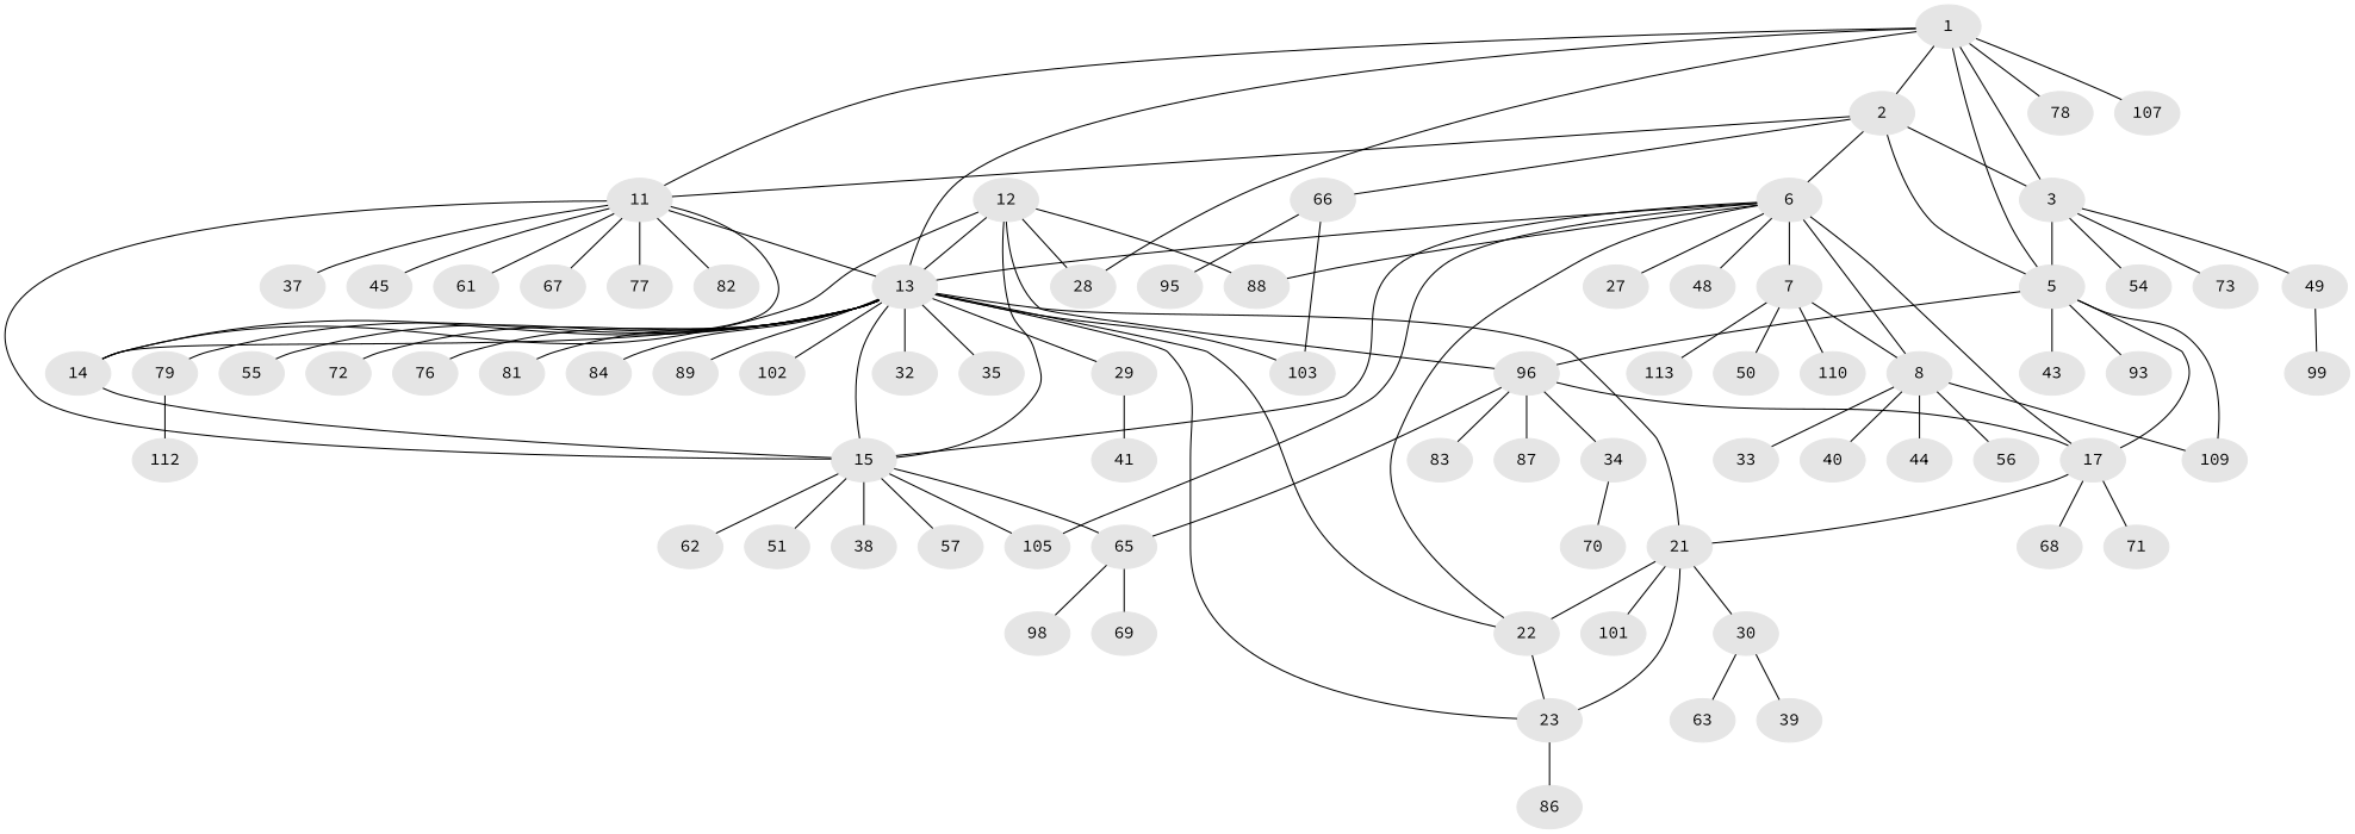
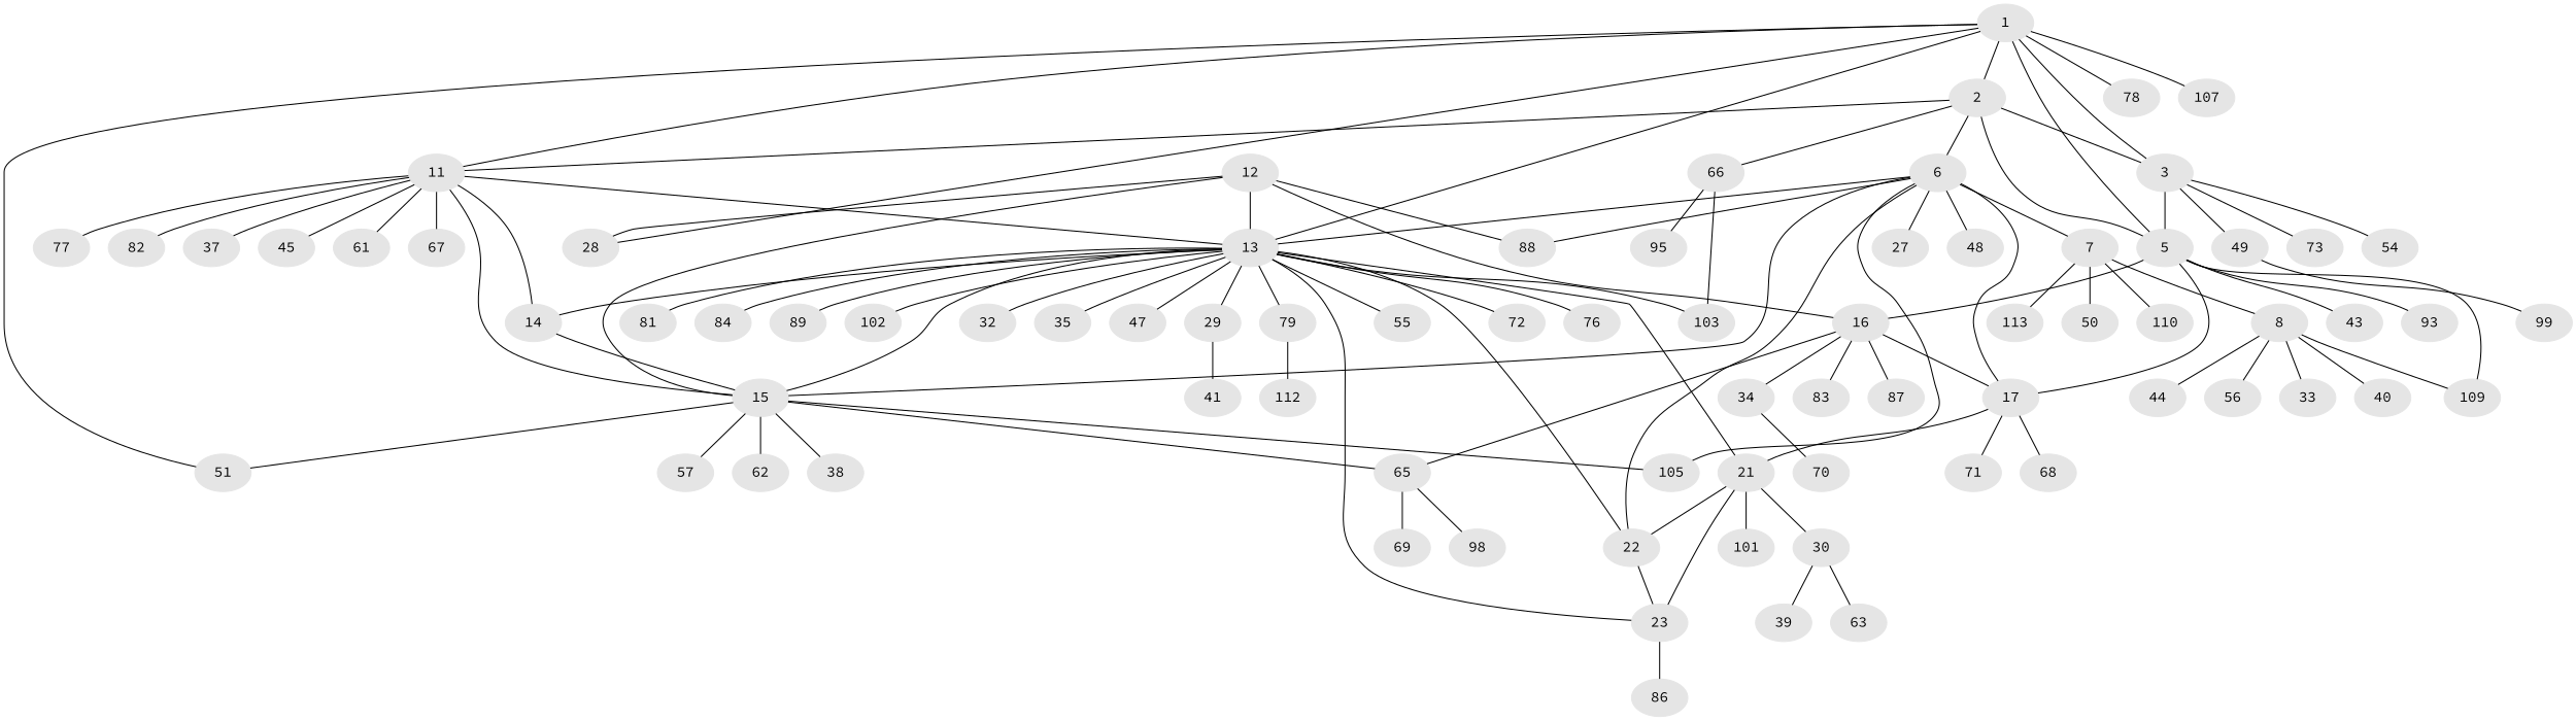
  graph {
    fontname="Source Code Pro"
    node [color=gray90 fontname="Source Code Pro" style=filled]
    edge [fontname="Source Code Pro"]
    1 [super="+42"]
    2 [super="+26"]
    3 [super="+4"]
    5 [super="+18"]
    11 [super="+59"]
    13 [super="+25"]
    28
    51 [super="+106"]
    78
    107
    6 [super="+9"]
    66 [super="+90"]
    49
    54
    73
-   16 [super="+20" label=96]
+   16 [super="+20"]
    17 [super="+19"]
    43
    93
    109
    15 [super="+36"]
    14 [super="+31"]
    37
    45
    61
    67
    77
    82
    22 [super="+108"]
    32
    21 [super="+24"]
    23 [super="+80"]
    29
    35 [super="+58"]
+   47
    55
    72
    76
    79 [super="+100"]
    81 [super="+111"]
    84
    89 [super="+96"]
    102
    103
    7 [super="+10"]
    8 [super="+53"]
    27 [super="+52"]
    48
    88
    105
    95
    99
    65 [super="+104"]
    34
    83
    87
    68 [super="+91"]
    71
    50 [super="+97"]
    110
    113
    33
    40
    44
    56
    38 [super="+94"]
    57
    62 [super="+75"]
    12 [super="+46"]
    30 [super="+92"]
    101
    86
    41 [super="+60"]
    112
    69
    98
    70 [super="+74"]
    39 [super="+64"]
    63
    1 -- 2
    1 -- 3 [weight=2]
    1 -- 5
    1 -- 11
    1 -- 13
    1 -- 28
+   1 -- 51
    1 -- 78
    1 -- 107
    2 -- 3 [weight=2]
    2 -- 5
    2 -- 11
    2 -- 6
    2 -- 66
    3 -- 5 [weight=2]
    3 -- 49
    3 -- 54
    3 -- 73
    5 -- 16 [weight=2]
    5 -- 17 [weight=2]
    5 -- 43
    5 -- 93
    5 -- 109
    11 -- 13
    11 -- 15
    11 -- 14
    11 -- 37
    11 -- 45
    11 -- 61
    11 -- 67
    11 -- 77
    11 -- 82
    13 -- 15
    13 -- 14
    13 -- 22
    13 -- 32
    13 -- 21 [weight=2]
    13 -- 23
    13 -- 29
    13 -- 35
+   13 -- 47
    13 -- 55
    13 -- 72
    13 -- 76
    13 -- 79
    13 -- 81
    13 -- 84
    13 -- 89
    13 -- 102
    13 -- 103
    6 -- 13
    6 -- 17
    6 -- 15
    6 -- 22
    6 -- 7 [weight=4]
-   6 -- 8 [weight=2]
    6 -- 27
    6 -- 48
    6 -- 88
    6 -- 105
    66 -- 103
    66 -- 95
    49 -- 99
    16 -- 17 [weight=4]
    16 -- 65
    16 -- 34
    16 -- 83
    16 -- 87
    17 -- 21
    17 -- 68
    17 -- 71
    15 -- 51
    15 -- 105
    15 -- 65
    15 -- 38
    15 -- 57
    15 -- 62
    14 -- 15
    22 -- 23
    21 -- 22 [weight=2]
    21 -- 23 [weight=2]
    21 -- 30
    21 -- 101
    23 -- 86
    29 -- 41
    79 -- 112
    7 -- 8 [weight=2]
    7 -- 50
    7 -- 110
    7 -- 113
    8 -- 109
    8 -- 33
    8 -- 40
    8 -- 44
    8 -- 56
    65 -- 69
    65 -- 98
    34 -- 70
    12 -- 13
    12 -- 28
    12 -- 16
    12 -- 15
-   12 -- 14
    12 -- 88
    30 -- 39
    30 -- 63
  }
